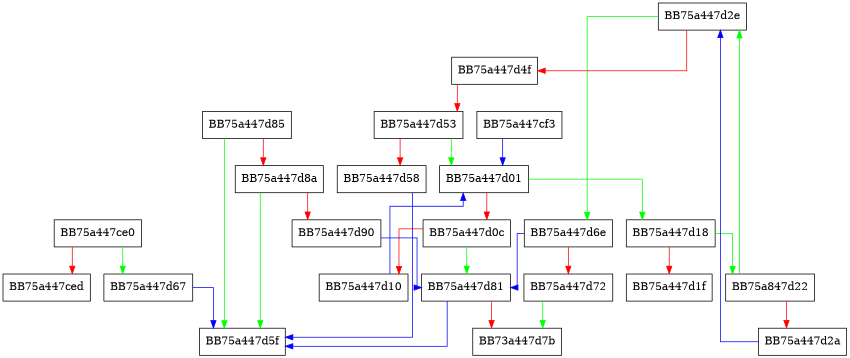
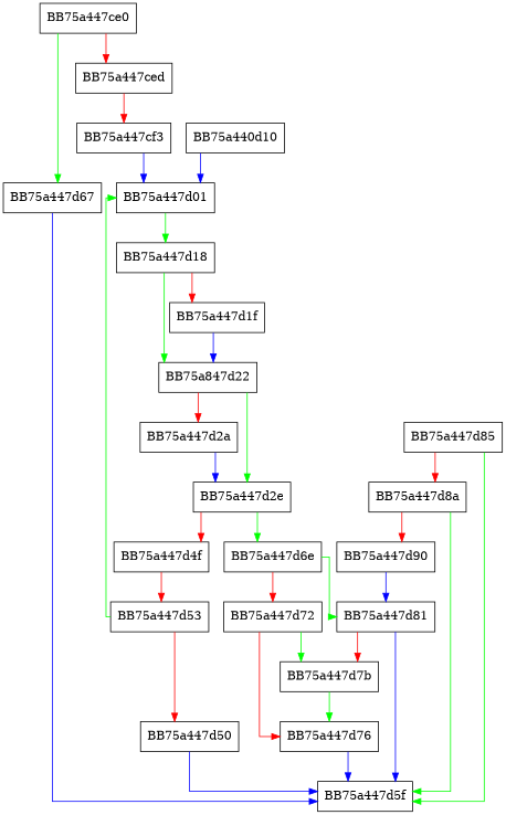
  digraph {
    splines=ortho
    node [shape=box]
    edge [color=red]
    BB75a447ce0
    BB75a447d67
    BB75a447ced
    BB75a447d5f
    BB75a447cf3
+   BB75a447d76
    BB75a447d01
    BB75a447d18
-   BB75a447d0c
    n10 [label=BB75a847d22]
    BB75a447d1f
    BB75a447d81
-   BB75a447d10
+   BB75a447d10 [label=BB75a440d10]
    BB75a447d2e
    BB75a447d2a
-   BB75a447d7b [label=BB73a447d7b]
+   BB75a447d7b
    BB75a447d6e
    BB75a447d4f
    BB75a447d72
    BB75a447d53
    BB75a447d85
    BB75a447d8a
-   BB75a447d58
+   BB75a447d58 [label=BB75a447d50]
    BB75a447d90
    BB75a447ce0 -> BB75a447d67 [color=green]
    BB75a447ce0 -> BB75a447ced
    BB75a447d67 -> BB75a447d5f [color=blue]
+   BB75a447ced -> BB75a447cf3
    BB75a447cf3 -> BB75a447d01 [color=blue]
+   BB75a447d76 -> BB75a447d5f [color=blue]
    BB75a447d01 -> BB75a447d18 [color=green]
-   BB75a447d01 -> BB75a447d0c
    BB75a447d18 -> n10 [color=green]
    BB75a447d18 -> BB75a447d1f
-   BB75a447d0c -> BB75a447d81 [color=green]
-   BB75a447d0c -> BB75a447d10
    n10 -> BB75a447d2e [color=green]
    n10 -> BB75a447d2a
+   BB75a447d1f -> n10 [color=blue]
    BB75a447d81 -> BB75a447d5f [color=blue]
    BB75a447d81 -> BB75a447d7b
    BB75a447d10 -> BB75a447d01 [color=blue]
    BB75a447d2e -> BB75a447d6e [color=green]
    BB75a447d2e -> BB75a447d4f
    BB75a447d2a -> BB75a447d2e [color=blue]
-   BB75a447d6e -> BB75a447d81 [color=blue]
+   BB75a447d7b -> BB75a447d76 [color=green]
+   BB75a447d6e -> BB75a447d81 [color=green]
    BB75a447d6e -> BB75a447d72
    BB75a447d4f -> BB75a447d53
+   BB75a447d72 -> BB75a447d76
    BB75a447d72 -> BB75a447d7b [color=green]
    BB75a447d53 -> BB75a447d01 [color=green]
    BB75a447d53 -> BB75a447d58
    BB75a447d85 -> BB75a447d5f [color=green]
    BB75a447d85 -> BB75a447d8a
    BB75a447d8a -> BB75a447d5f [color=green]
    BB75a447d8a -> BB75a447d90
    BB75a447d58 -> BB75a447d5f [color=blue]
    BB75a447d90 -> BB75a447d81 [color=blue]
  }
